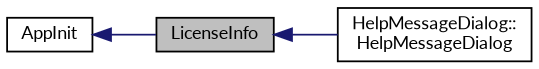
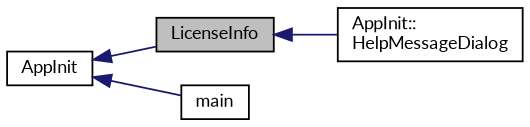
  digraph {
    fontname=Lato
    rankdir=LR
    node [color=black fillcolor=white fontname=Lato fontsize=10 shape=record style=filled]
    edge [color=midnightblue dir=back fontname=Lato fontsize=10 labelfontname=Helvetica labelfontsize=10 style=solid]
    n1 [fillcolor=grey75 fontcolor=black height=0.2 label=LicenseInfo width=0.4]
-   n2 [height=0.2 label="HelpMessageDialog::\lHelpMessageDialog" width=0.4]
+   n2 [height=0.2 label="AppInit::\lHelpMessageDialog" width=0.4]
    n3 [height=0.2 label=AppInit width=0.4]
+   n4 [height=0.2 label=main width=0.4]
    n1 -> n2
    n3 -> n1
+   n3 -> n4
  }
